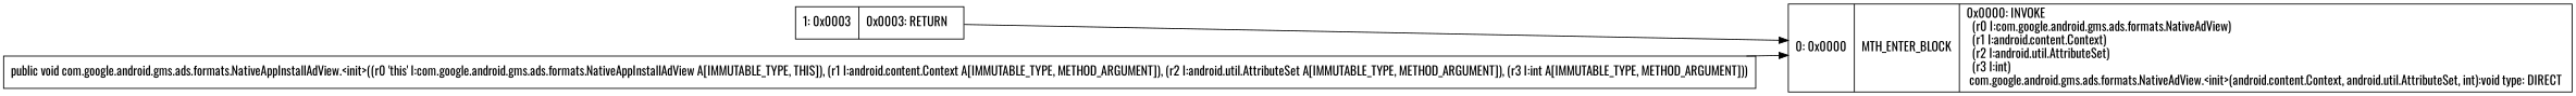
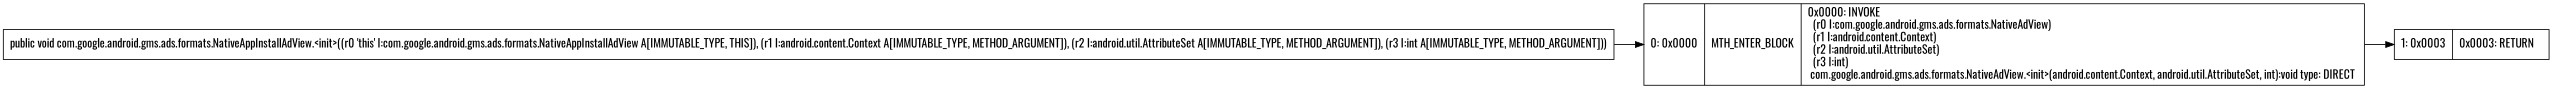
  digraph {
    rankdir=LR
    fontname=Oswald
    node [shape=record fontname=Oswald]
    edge [fontname=Oswald]
    n1 [label="{0\:\ 0x0000|MTH_ENTER_BLOCK\l|0x0000: INVOKE  \l  (r0 I:com.google.android.gms.ads.formats.NativeAdView)\l  (r1 I:android.content.Context)\l  (r2 I:android.util.AttributeSet)\l  (r3 I:int)\l com.google.android.gms.ads.formats.NativeAdView.\<init\>(android.content.Context, android.util.AttributeSet, int):void type: DIRECT \l}"]
    n2 [label="{1\:\ 0x0003|0x0003: RETURN   \l}"]
    n3 [label="{public void com.google.android.gms.ads.formats.NativeAppInstallAdView.\<init\>((r0 'this' I:com.google.android.gms.ads.formats.NativeAppInstallAdView A[IMMUTABLE_TYPE, THIS]), (r1 I:android.content.Context A[IMMUTABLE_TYPE, METHOD_ARGUMENT]), (r2 I:android.util.AttributeSet A[IMMUTABLE_TYPE, METHOD_ARGUMENT]), (r3 I:int A[IMMUTABLE_TYPE, METHOD_ARGUMENT])) }"]
-   n2 -> n1
+   n1 -> n2
    n3 -> n1
  }
